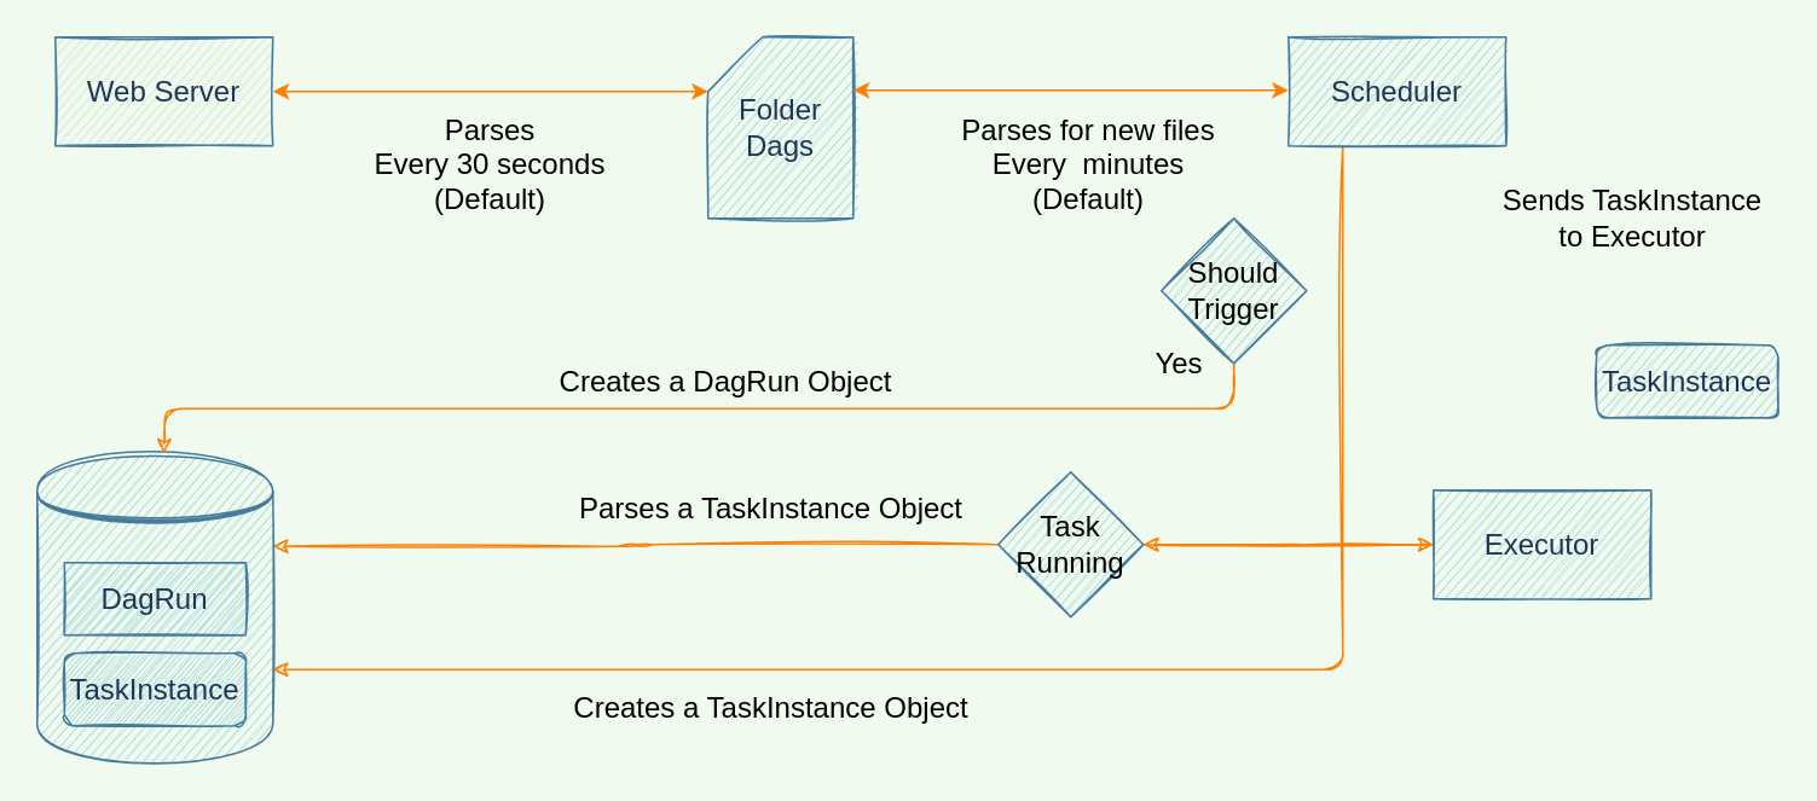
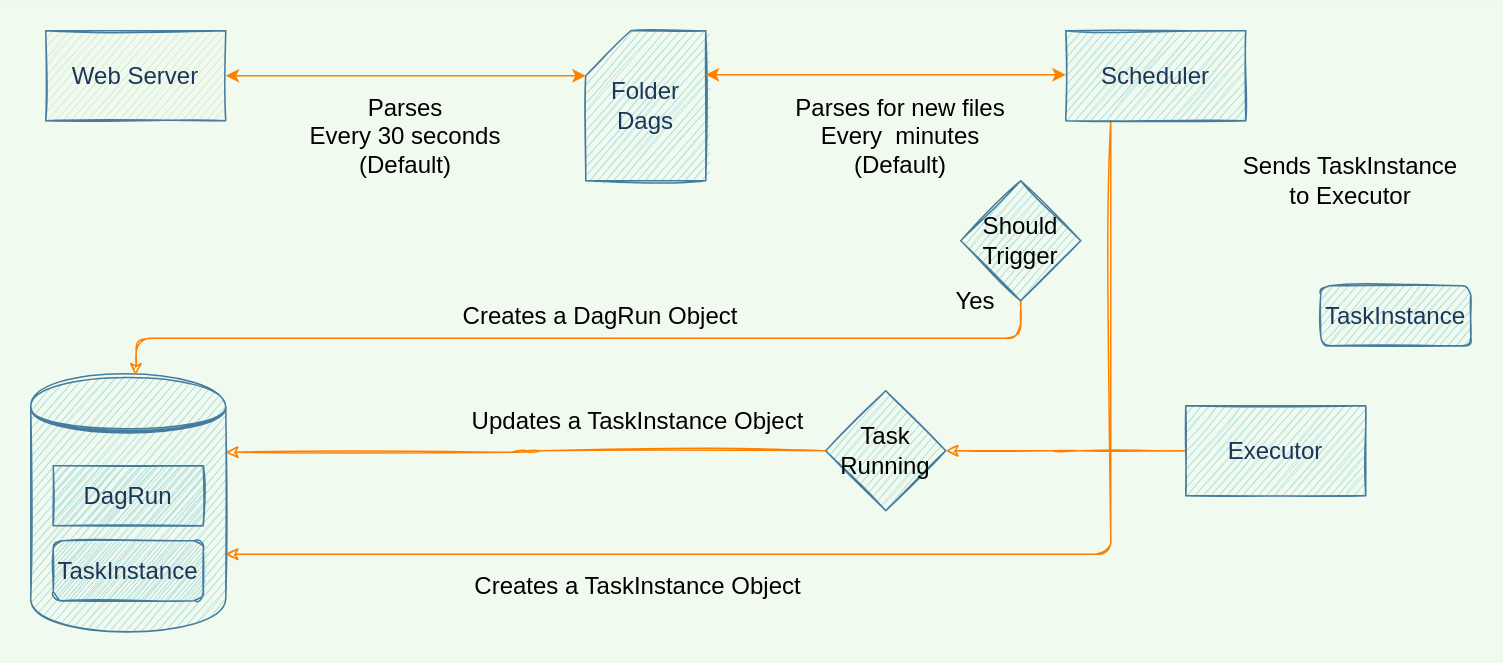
  <mxCell id="0" />
  <mxCell id="1" parent="0" />
  <mxCell id="2" value="" style="shape=datastore;whiteSpace=wrap;html=1;rounded=0;sketch=1;strokeColor=#457B9D;fillColor=#A8DADC;fontSize=16;fontColor=#1D3557;" vertex="1" parent="1"><mxGeometry x="20" y="250" width="130" height="170" as="geometry" /></mxCell>
  <mxCell id="3" value="Web Server" style="rounded=0;whiteSpace=wrap;html=1;sketch=1;strokeColor=#457B9D;fillColor=#d5e8d4;fontColor=#1D3557;fontSize=16;" vertex="1" parent="1"><mxGeometry x="30" y="20" width="120" height="60" as="geometry" /></mxCell>
  <mxCell id="4" style="edgeStyle=orthogonalEdgeStyle;curved=0;rounded=1;sketch=1;orthogonalLoop=1;jettySize=auto;html=1;exitX=0.5;exitY=1;exitDx=0;exitDy=0;entryX=0.5;entryY=0;entryDx=0;entryDy=0;strokeColor=#FF8000;fillColor=#A8DADC;fontSize=16;fontColor=#000000;" edge="1" parent="1" source="15"><mxGeometry relative="1" as="geometry"><mxPoint x="90" y="250" as="targetPoint" /></mxGeometry></mxCell>
  <mxCell id="5" style="edgeStyle=orthogonalEdgeStyle;curved=0;rounded=1;sketch=1;orthogonalLoop=1;jettySize=auto;html=1;exitX=0.25;exitY=1;exitDx=0;exitDy=0;entryX=1;entryY=0.7;entryDx=0;entryDy=0;strokeColor=#FF8000;fillColor=#A8DADC;fontSize=16;fontColor=#1D3557;" edge="1" parent="1" source="6" target="2"><mxGeometry relative="1" as="geometry" /></mxCell>
  <mxCell id="6" value="Scheduler" style="rounded=0;whiteSpace=wrap;html=1;sketch=1;strokeColor=#457B9D;fillColor=#A8DADC;fontColor=#1D3557;fontSize=16;" vertex="1" parent="1"><mxGeometry x="710" y="20" width="120" height="60" as="geometry" /></mxCell>
  <mxCell id="7" style="edgeStyle=orthogonalEdgeStyle;curved=0;rounded=1;sketch=1;orthogonalLoop=1;jettySize=auto;html=1;strokeColor=#FF8000;fillColor=#A8DADC;fontSize=16;fontColor=#1D3557;" edge="1" parent="1" source="8"><mxGeometry relative="1" as="geometry"><mxPoint x="630" y="300" as="targetPoint" /></mxGeometry></mxCell>
  <mxCell id="8" value="Executor" style="rounded=0;whiteSpace=wrap;html=1;sketch=1;strokeColor=#457B9D;fillColor=#A8DADC;fontColor=#1D3557;fontSize=16;" vertex="1" parent="1"><mxGeometry x="790" y="270" width="120" height="60" as="geometry" /></mxCell>
  <mxCell id="9" value="Folder Dags" style="shape=card;whiteSpace=wrap;html=1;rounded=0;sketch=1;strokeColor=#457B9D;fillColor=#A8DADC;fontSize=16;fontColor=#1D3557;" vertex="1" parent="1"><mxGeometry x="390" y="20" width="80" height="100" as="geometry" /></mxCell>
  <mxCell id="10" value="" style="endArrow=classic;startArrow=classic;html=1;fillColor=#A8DADC;fontSize=16;exitX=1;exitY=0.5;exitDx=0;exitDy=0;entryX=0;entryY=0;entryDx=0;entryDy=30;entryPerimeter=0;fontColor=#FF8000;strokeColor=#FF8000;" edge="1" parent="1" source="3" target="9"><mxGeometry width="50" height="50" relative="1" as="geometry"><mxPoint x="430" y="290" as="sourcePoint" /><mxPoint x="480" y="240" as="targetPoint" /></mxGeometry></mxCell>
  <mxCell id="11" value="" style="endArrow=classic;startArrow=classic;html=1;fillColor=#A8DADC;fontSize=16;exitX=1;exitY=0.5;exitDx=0;exitDy=0;entryX=0;entryY=0;entryDx=0;entryDy=30;entryPerimeter=0;fontColor=#FF8000;strokeColor=#FF8000;" edge="1" parent="1"><mxGeometry width="50" height="50" relative="1" as="geometry"><mxPoint x="470" y="49.33" as="sourcePoint" /><mxPoint x="710" y="49.33" as="targetPoint" /></mxGeometry></mxCell>
  <mxCell id="12" value="Parses&lt;br&gt;Every 30 seconds (Default)" style="text;html=1;strokeColor=none;fillColor=none;align=center;verticalAlign=middle;whiteSpace=wrap;rounded=0;sketch=1;fontSize=16;fontColor=#000000;" vertex="1" parent="1"><mxGeometry x="200" y="80" width="140" height="20" as="geometry" /></mxCell>
  <mxCell id="13" value="Parses for new files Every&amp;nbsp; minutes (Default)" style="text;html=1;strokeColor=none;fillColor=none;align=center;verticalAlign=middle;whiteSpace=wrap;rounded=0;sketch=1;fontSize=16;fontColor=#000000;" vertex="1" parent="1"><mxGeometry x="520" y="80" width="160" height="20" as="geometry" /></mxCell>
  <mxCell id="14" value="Creates a DagRun Object" style="text;html=1;strokeColor=none;fillColor=none;align=center;verticalAlign=middle;whiteSpace=wrap;rounded=0;sketch=1;fontSize=16;fontColor=#000000;" vertex="1" parent="1"><mxGeometry x="300" y="200" width="200" height="20" as="geometry" /></mxCell>
  <mxCell id="15" value="Should Trigger" style="rhombus;whiteSpace=wrap;html=1;rounded=0;sketch=1;strokeColor=#457B9D;fillColor=#A8DADC;fontSize=16;fontColor=#000000;" vertex="1" parent="1"><mxGeometry x="640" y="120" width="80" height="80" as="geometry" /></mxCell>
  <mxCell id="16" value="Yes" style="text;html=1;strokeColor=none;fillColor=none;align=center;verticalAlign=middle;whiteSpace=wrap;rounded=0;sketch=1;fontSize=16;fontColor=#000000;" vertex="1" parent="1"><mxGeometry x="580" y="190" width="140" height="20" as="geometry" /></mxCell>
  <mxCell id="17" value="DagRun" style="whiteSpace=wrap;html=1;sketch=1;strokeColor=#457B9D;fillColor=#A8DADC;fontSize=16;fontColor=#1D3557;rounded=0;" vertex="1" parent="1"><mxGeometry x="35" y="310" width="100" height="40" as="geometry" /></mxCell>
  <mxCell id="18" value="TaskInstance" style="rounded=1;whiteSpace=wrap;html=1;sketch=1;strokeColor=#457B9D;fillColor=#A8DADC;fontSize=16;fontColor=#1D3557;" vertex="1" parent="1"><mxGeometry x="880" y="190" width="100" height="40" as="geometry" /></mxCell>
  <mxCell id="19" value="Sends TaskInstance to Executor" style="text;html=1;strokeColor=none;fillColor=none;align=center;verticalAlign=middle;whiteSpace=wrap;rounded=0;sketch=1;fontSize=16;fontColor=#000000;" vertex="1" parent="1"><mxGeometry x="820" y="110" width="160" height="20" as="geometry" /></mxCell>
  <mxCell id="20" value="TaskInstance" style="rounded=1;whiteSpace=wrap;html=1;sketch=1;strokeColor=#457B9D;fillColor=#A8DADC;fontSize=16;fontColor=#1D3557;" vertex="1" parent="1"><mxGeometry x="35" y="360" width="100" height="40" as="geometry" /></mxCell>
- <mxCell id="21" value="" style="edgeStyle=orthogonalEdgeStyle;curved=0;rounded=1;sketch=1;orthogonalLoop=1;jettySize=auto;html=1;strokeColor=#FF8000;fillColor=#A8DADC;fontSize=16;fontColor=#1D3557;" edge="1" parent="1" source="23" target="8"><mxGeometry relative="1" as="geometry" /></mxCell>
  <mxCell id="22" style="edgeStyle=orthogonalEdgeStyle;curved=0;rounded=1;sketch=1;orthogonalLoop=1;jettySize=auto;html=1;exitX=0;exitY=0.5;exitDx=0;exitDy=0;entryX=1;entryY=0.3;entryDx=0;entryDy=0;strokeColor=#FF8000;fillColor=#A8DADC;fontSize=16;fontColor=#1D3557;" edge="1" parent="1" source="23" target="2"><mxGeometry relative="1" as="geometry" /></mxCell>
  <mxCell id="23" value="Task Running" style="rhombus;whiteSpace=wrap;html=1;rounded=0;sketch=1;strokeColor=#457B9D;fillColor=#A8DADC;fontSize=16;fontColor=#000000;" vertex="1" parent="1"><mxGeometry x="550" y="260" width="80" height="80" as="geometry" /></mxCell>
  <mxCell id="24" value="Creates a TaskInstance Object" style="text;html=1;strokeColor=none;fillColor=none;align=center;verticalAlign=middle;whiteSpace=wrap;rounded=0;sketch=1;fontSize=16;fontColor=#000000;" vertex="1" parent="1"><mxGeometry x="310" y="380" width="230" height="20" as="geometry" /></mxCell>
- <mxCell id="25" value="Parses a TaskInstance Object" style="text;html=1;strokeColor=none;fillColor=none;align=center;verticalAlign=middle;whiteSpace=wrap;rounded=0;sketch=1;fontSize=16;fontColor=#000000;" vertex="1" parent="1"><mxGeometry x="310" y="270" width="230" height="20" as="geometry" /></mxCell>
+ <mxCell id="25" value="Updates a TaskInstance Object" style="text;html=1;strokeColor=none;fillColor=none;align=center;verticalAlign=middle;whiteSpace=wrap;rounded=0;sketch=1;fontSize=16;fontColor=#000000;" vertex="1" parent="1"><mxGeometry x="310" y="270" width="230" height="20" as="geometry" /></mxCell>
